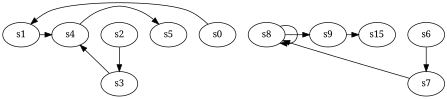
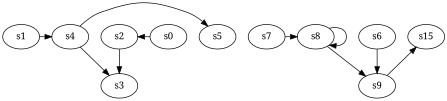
  digraph {
    fontname="Noto Serif"
    node [fontname="Noto Serif" player=0]
    edge [fontname="Noto Serif"]
    s1 [player=1]
    s0
    s4
    s3 [player=1]
    s2
    s5 [player=1]
    s7 [player=1]
    s6
    s8
    s9 [player=1]
    n11 [label=s15]
    s1 -> s4 [constraint="time == 3 || time == 16"]
-   s0 -> s1 [constraint="time % 5 == 0"]
+   s0 -> s2 [constraint="time % 5 == 0"]
    s4 -> s5 [constraint="time % 2 == 0"]
-   s3 -> s4 [constraint="time == 3 || time == 8 || time == 14 || time == 19"]
+   s4 -> s3 [constraint="time == 3 || time == 8 || time == 14 || time == 19"]
    s2 -> s3
    s7 -> s8 [constraint="time % 3 == 2"]
-   s6 -> s7
+   s6 -> s9
    s8 -> s8 [constraint="time % 3 == 0"]
    s8 -> s9 [constraint="time == 12 || time == 14 || time == 18"]
    s9 -> n11 [constraint="time % 3 == 1"]
  }
